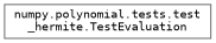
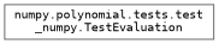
  digraph {
    rankdir=LR
    fontname="DejaVu Sans Mono"
-   n1 [color=grey40 fillcolor=white fontname="DejaVu Sans Mono" fontsize=10 height=0.2 label="numpy.polynomial.tests.test\l_hermite.TestEvaluation" shape=box style=filled width=0.4]
+   n1 [color=grey40 fillcolor=white fontname="DejaVu Sans Mono" fontsize=10 height=0.2 label="numpy.polynomial.tests.test\l_numpy.TestEvaluation" shape=box style=filled width=0.4]
  }
